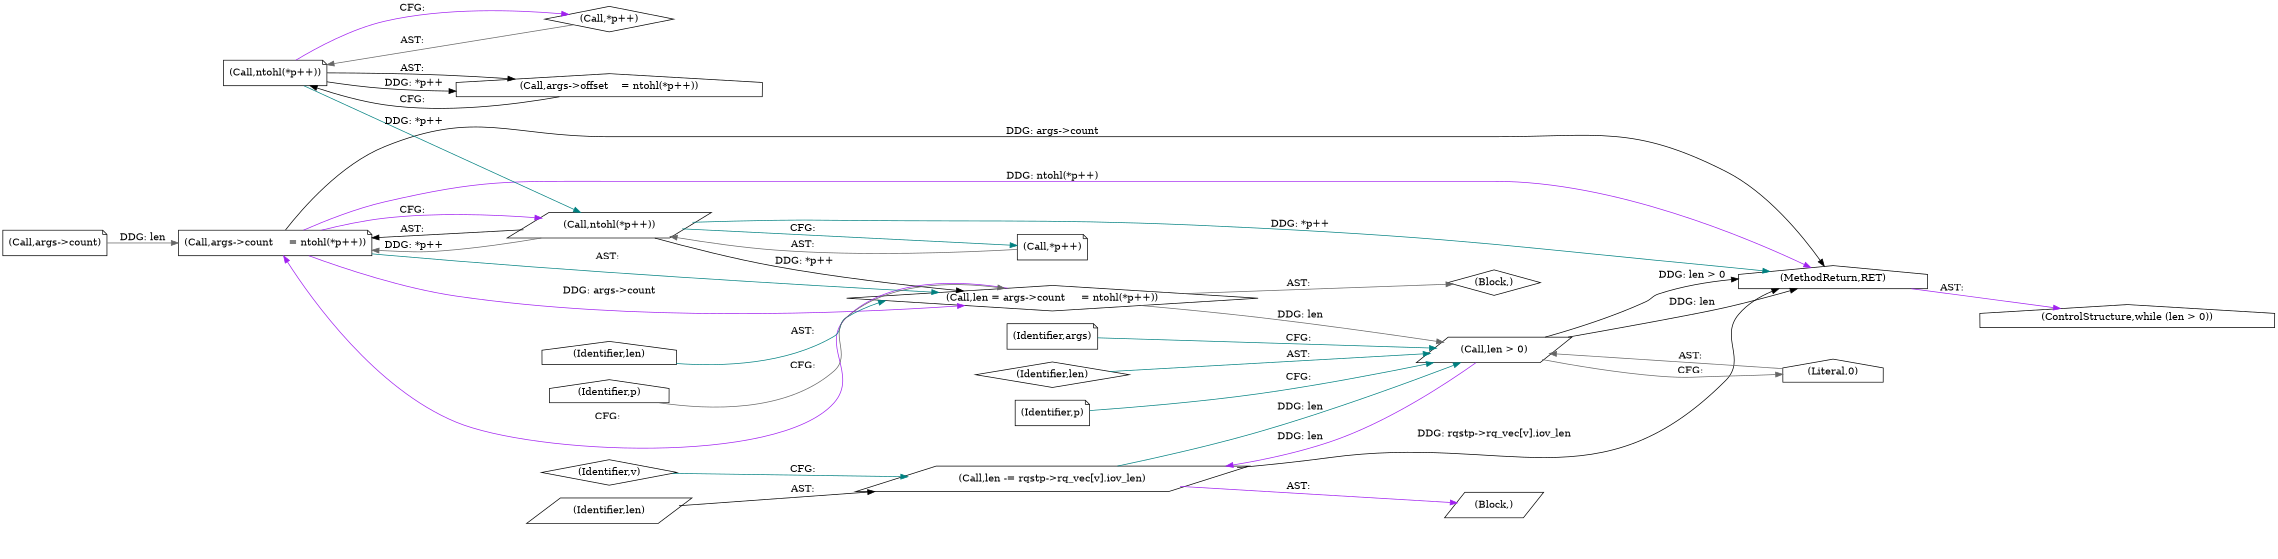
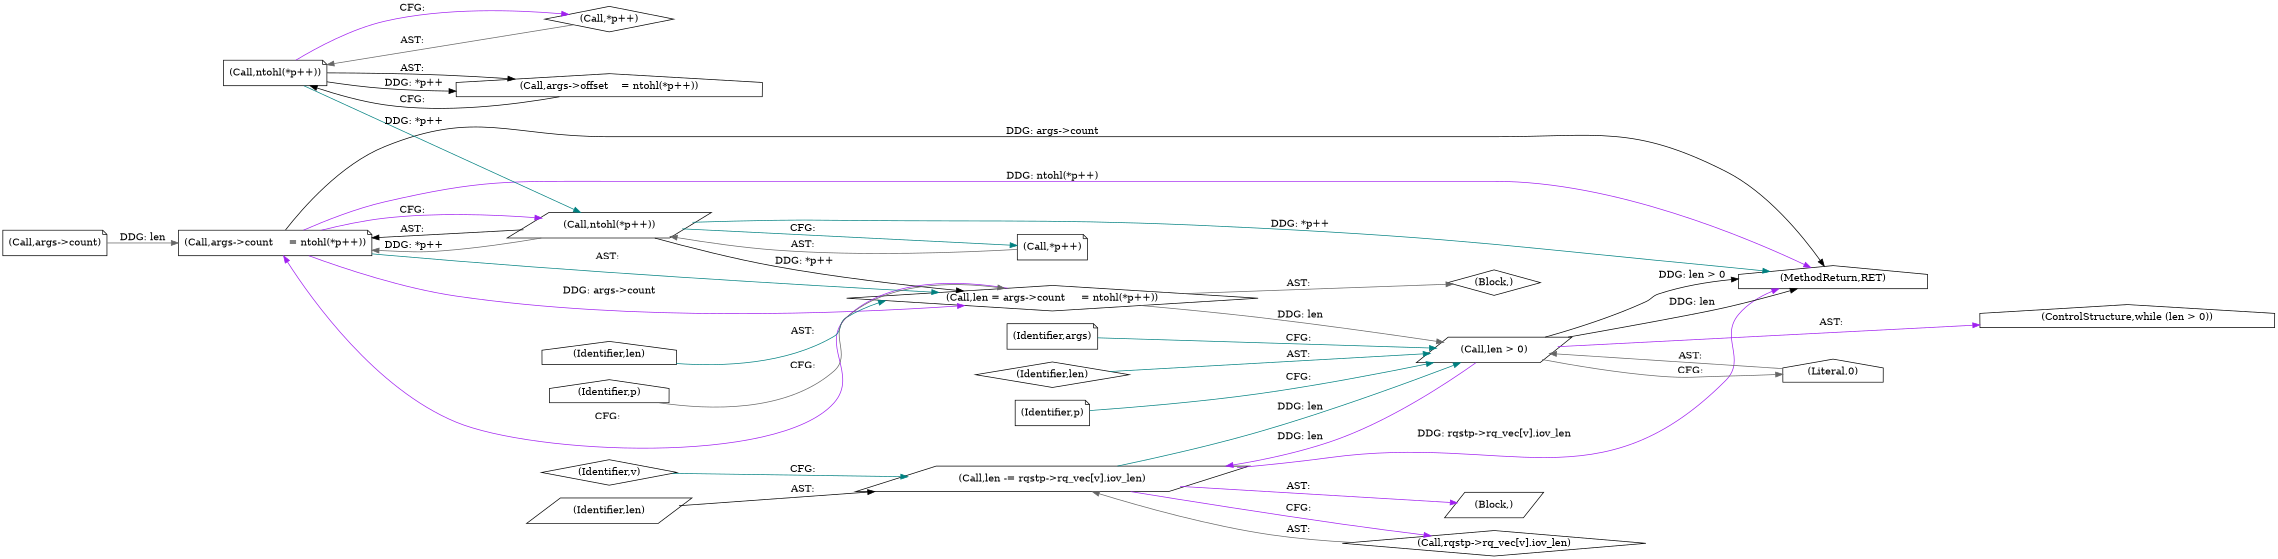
  digraph {
    rankdir=LR
    node [shape=diamond]
    edge [color=teal]
    n1 [label="(Call,len -= rqstp->rq_vec[v].iov_len)" shape=parallelogram]
    n2 [label="(Call,len > 0)" shape=parallelogram]
+   n3 [label="(Call,rqstp->rq_vec[v].iov_len)"]
    n4 [label="(MethodReturn,RET)" shape=house]
    n5 [label="(Block,)" shape=parallelogram]
    n6 [label="(Literal,0)" shape=house]
    n7 [label="(ControlStructure,while (len > 0))" shape=house]
    n8 [label="(Call,len = args->count     = ntohl(*p++))"]
    n9 [label="(Call,args->count     = ntohl(*p++))" shape=note]
    n10 [label="(Block,)"]
    n11 [label="(Call,ntohl(*p++))" shape=parallelogram]
    n12 [label="(Call,*p++)" shape=note]
    n13 [label="(Call,ntohl(*p++))" shape=note]
    n14 [label="(Call,*p++)"]
    n15 [label="(Call,args->offset    = ntohl(*p++))" shape=house]
    n16 [label="(Call,args->count)" shape=note]
    n17 [label="(Identifier,args)" shape=note]
    n18 [label="(Identifier,len)"]
    n19 [label="(Identifier,len)" shape=parallelogram]
    n20 [label="(Identifier,p)" shape=note]
    n21 [label="(Identifier,len)" shape=house]
    n22 [label="(Identifier,v)"]
    n23 [label="(Identifier,p)" shape=house]
    n1 -> n2 [label="DDG: len"]
-   n1 -> n4 [color=black label="DDG: rqstp->rq_vec[v].iov_len"]
+   n1 -> n3 [color=purple label="CFG: "]
+   n1 -> n4 [color=purple label="DDG: rqstp->rq_vec[v].iov_len"]
    n1 -> n5 [color=purple label="AST: "]
    n2 -> n1 [color=purple label="DDG: len"]
    n2 -> n4 [color=black label="DDG: len > 0"]
    n2 -> n4 [color=black label="DDG: len"]
    n2 -> n6 [color=gray40 label="CFG: "]
-   n4 -> n7 [color=purple label="AST: "]
+   n2 -> n7 [color=purple label="AST: "]
+   n3 -> n1 [color=gray40 label="AST: "]
    n6 -> n2 [color=gray40 label="AST: "]
    n8 -> n2 [color=gray40 label="DDG: len"]
    n8 -> n9 [color=purple label="CFG: "]
    n8 -> n10 [color=gray40 label="AST: "]
    n9 -> n4 [color=black label="DDG: args->count"]
    n9 -> n4 [color=purple label="DDG: ntohl(*p++)"]
    n9 -> n8 [label="AST: "]
    n9 -> n8 [color=purple label="DDG: args->count"]
    n9 -> n11 [color=purple label="CFG: "]
    n11 -> n4 [label="DDG: *p++"]
    n11 -> n8 [color=black label="DDG: *p++"]
    n11 -> n9 [color=black label="AST: "]
    n11 -> n9 [color=gray40 label="DDG: *p++"]
    n11 -> n12 [label="CFG: "]
    n12 -> n11 [color=gray40 label="AST: "]
    n13 -> n11 [label="DDG: *p++"]
    n13 -> n14 [color=purple label="CFG: "]
    n13 -> n15 [color=black label="AST: "]
    n13 -> n15 [color=black label="DDG: *p++"]
    n14 -> n13 [color=gray40 label="AST: "]
    n15 -> n13 [color=black label="CFG: "]
    n16 -> n9 [color=gray40 label="DDG: len"]
    n17 -> n2 [label="CFG: "]
    n18 -> n2 [label="AST: "]
    n19 -> n1 [color=black label="AST: "]
    n20 -> n2 [label="CFG: "]
    n21 -> n8 [label="AST: "]
    n22 -> n1 [label="CFG: "]
    n23 -> n8 [color=gray40 label="CFG: "]
  }
